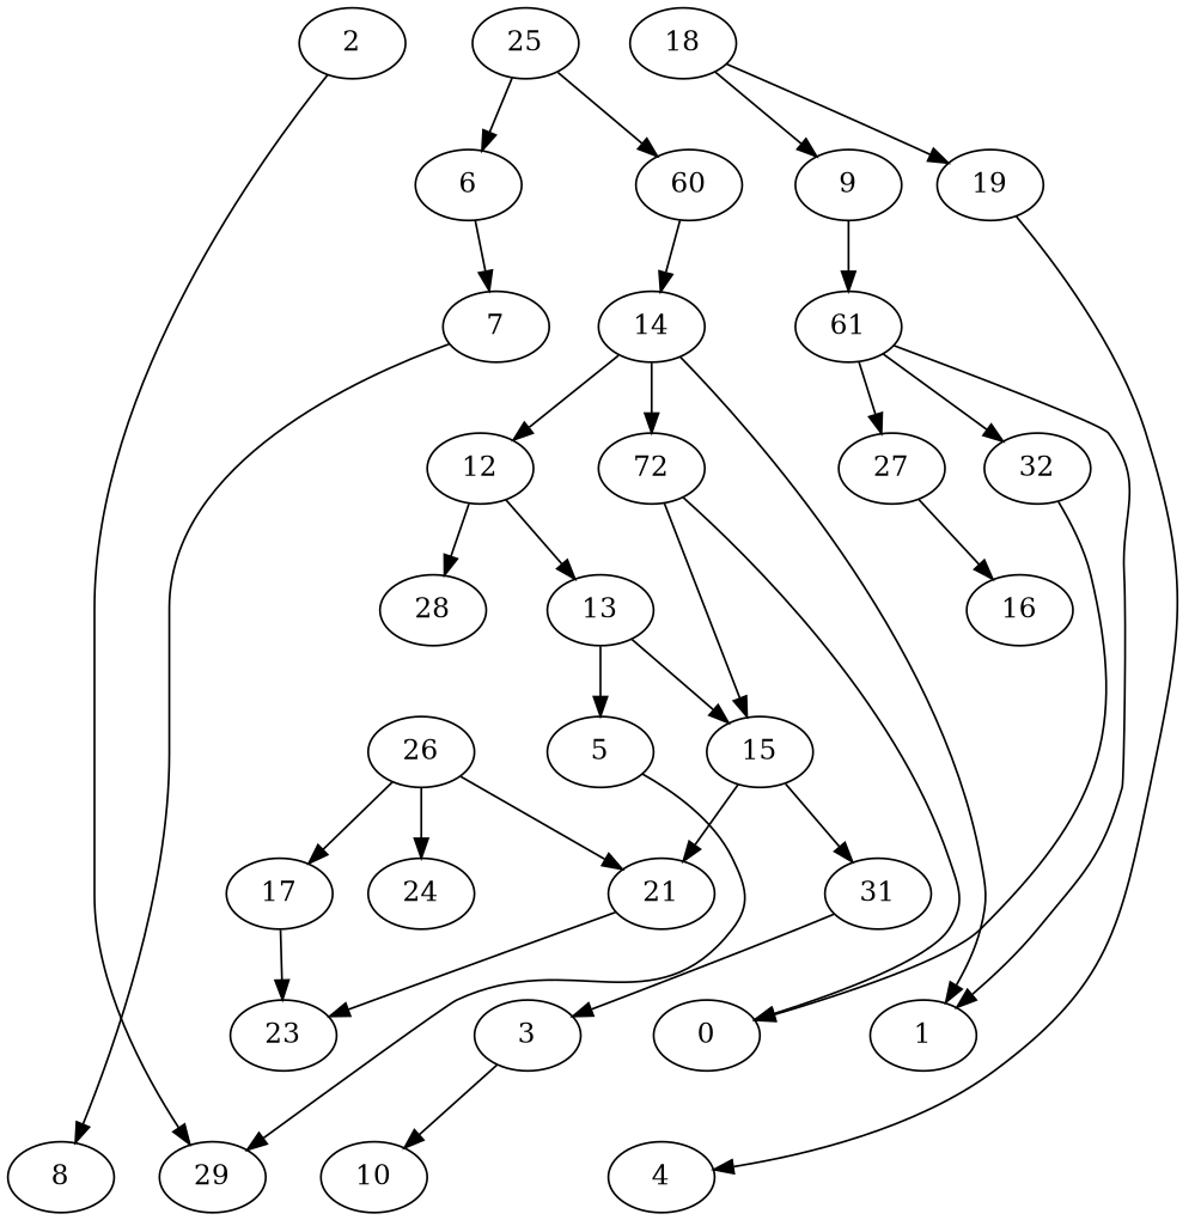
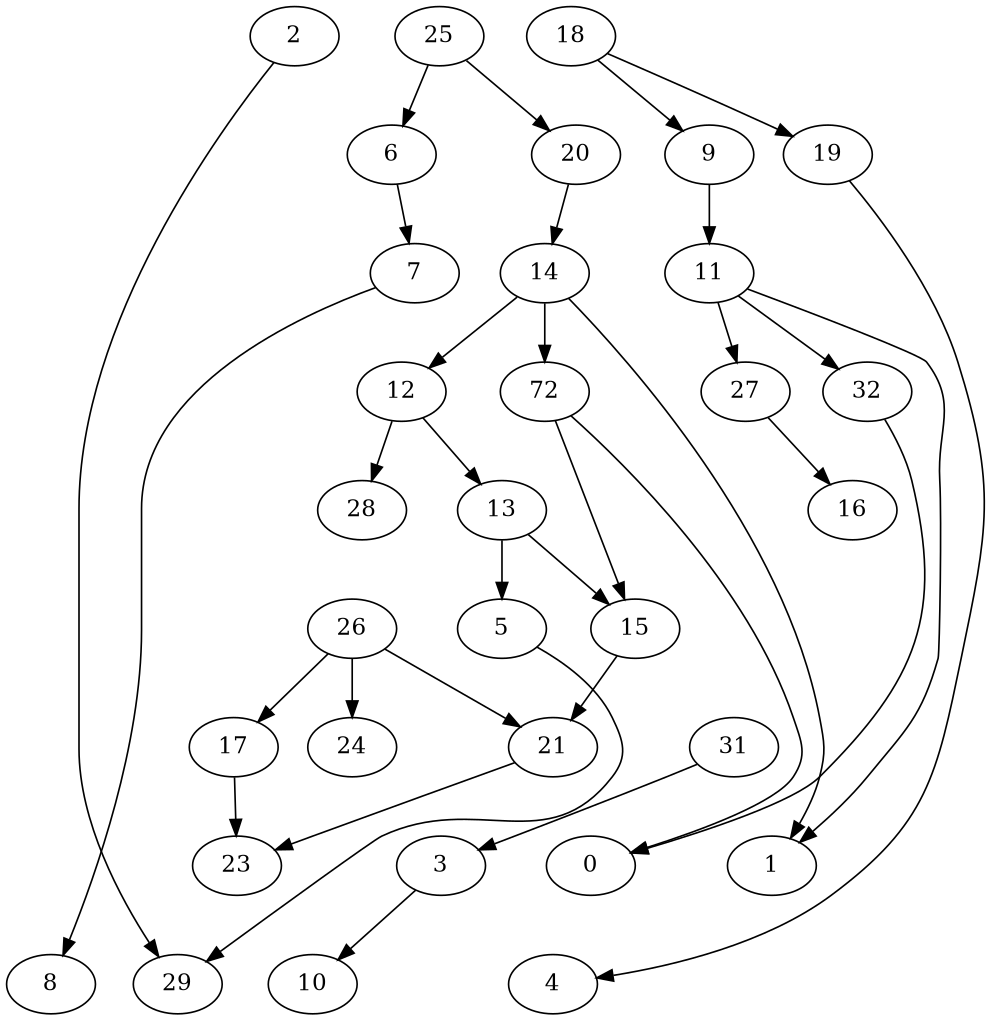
  digraph {
    edge [weight=0]
    2
    29
    3
    10
    5
    6
    7
    8
    9
-   11 [label=61]
+   11
    1
    27
    32
    16
    0
    26
    21
    17
    24
    23
    12
    13
    28
    15
    14
    n26 [label=72]
    31
    18
    19
    4
-   20 [label=60]
+   20
    25
    2 -> 29
    3 -> 10
    5 -> 29
    6 -> 7
    7 -> 8
    9 -> 11 [weight=1]
    11 -> 1
    11 -> 27
    11 -> 32
    27 -> 16
    32 -> 0
    26 -> 21
    26 -> 17
    26 -> 24 [weight=1]
    21 -> 23
    17 -> 23
    12 -> 13
    12 -> 28
    13 -> 5 [weight=2]
    13 -> 15
    15 -> 21
-   15 -> 31
    14 -> 1
    14 -> 12
    14 -> n26 [weight=2]
    n26 -> 0
    n26 -> 15
    31 -> 3
    18 -> 9
    18 -> 19
    19 -> 4
    20 -> 14
    25 -> 6
    25 -> 20
  }
